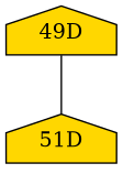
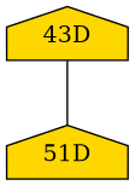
  graph {
    node [fillcolor=gold style="radial,filled" shape=house]
-   "49D"
+   "49D" [label="43D"]
    "51D"
    "49D" -- "51D" [penwidth=1 style=solid]
  }
